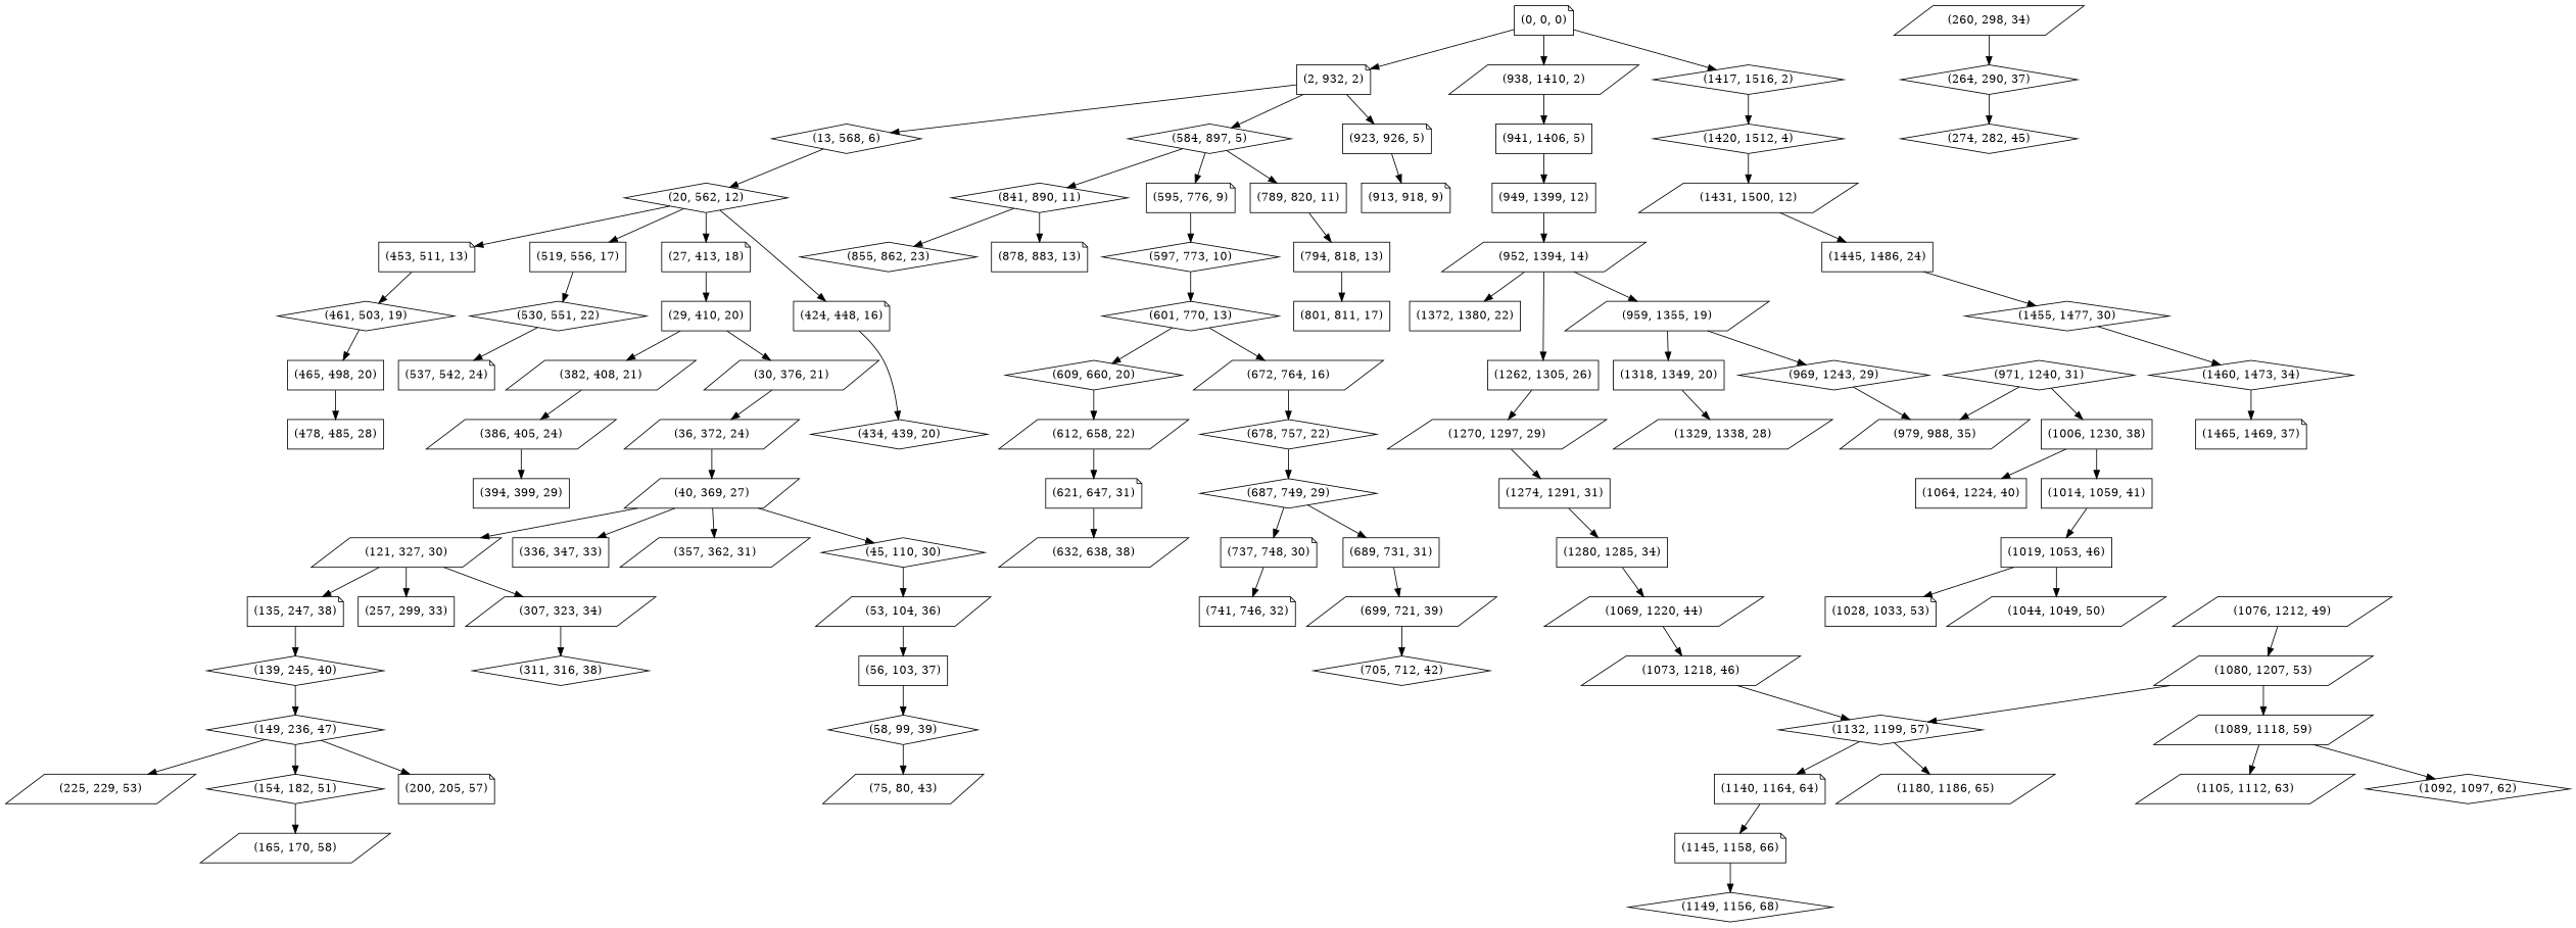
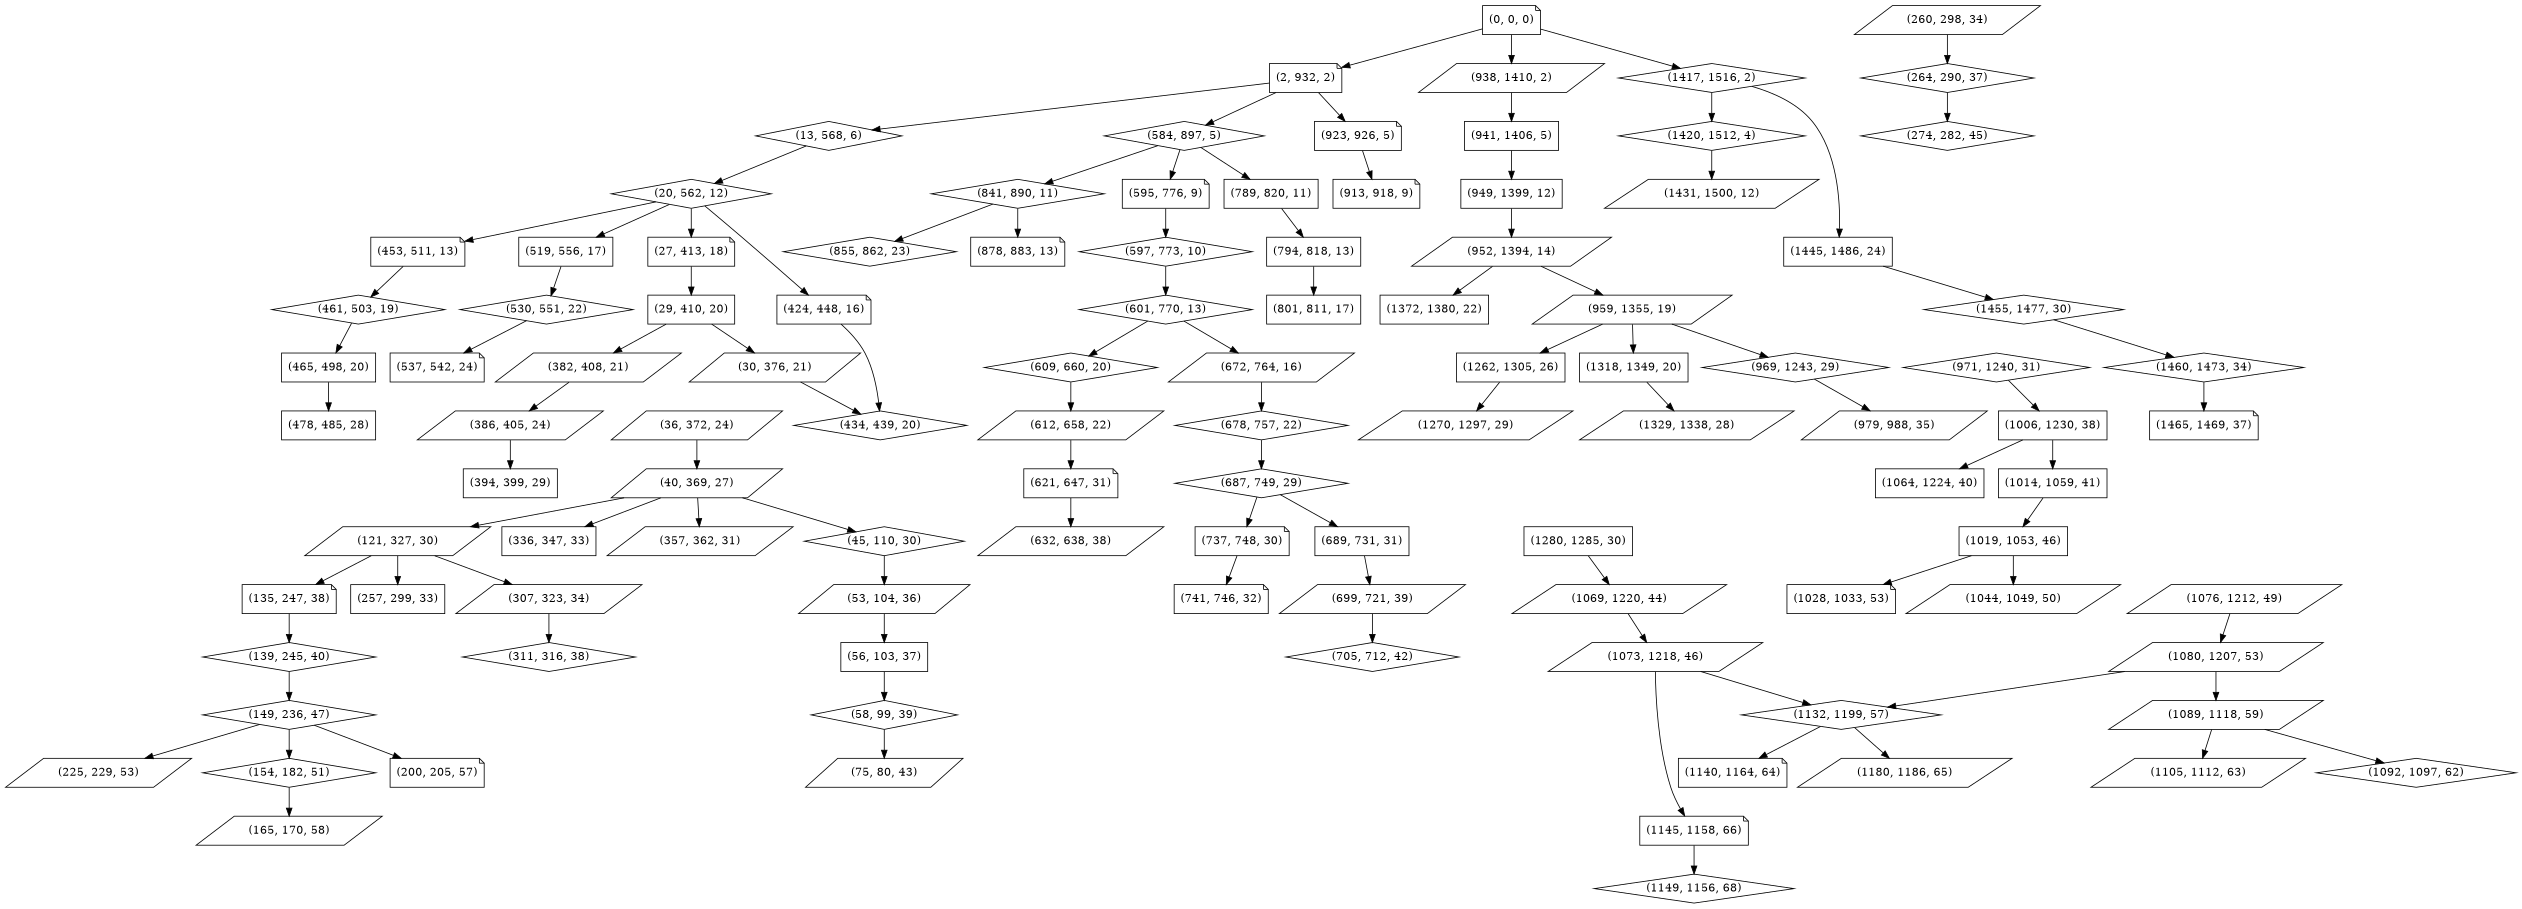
  digraph {
    node [shape=parallelogram]
    "(0, 0, 0)" [shape=note]
    "(2, 932, 2)" [shape=note]
    "(938, 1410, 2)"
    "(1417, 1516, 2)" [shape=diamond]
    "(13, 568, 6)" [shape=diamond]
    "(584, 897, 5)" [shape=diamond]
    n7 [label="(923, 926, 5)" shape=note]
    "(941, 1406, 5)" [shape=box]
    "(1420, 1512, 4)" [shape=diamond]
    "(20, 562, 12)" [shape=diamond]
    "(595, 776, 9)" [shape=note]
    "(789, 820, 11)" [shape=box]
    "(841, 890, 11)" [shape=diamond]
    "(913, 918, 9)" [shape=note]
    "(27, 413, 18)" [shape=note]
    "(424, 448, 16)" [shape=note]
    "(453, 511, 13)" [shape=note]
    "(519, 556, 17)" [shape=box]
    "(29, 410, 20)" [shape=box]
    "(434, 439, 20)" [shape=diamond]
    "(461, 503, 19)" [shape=diamond]
    "(530, 551, 22)" [shape=diamond]
    "(30, 376, 21)"
    "(382, 408, 21)"
    "(36, 372, 24)"
    "(386, 405, 24)"
    "(40, 369, 27)"
    "(45, 110, 30)" [shape=diamond]
    "(121, 327, 30)"
    "(336, 347, 33)" [shape=box]
    "(357, 362, 31)"
    "(53, 104, 36)"
    "(135, 247, 38)" [shape=note]
    "(257, 299, 33)" [shape=box]
    "(307, 323, 34)"
    "(56, 103, 37)" [shape=box]
    "(58, 99, 39)" [shape=diamond]
    "(75, 80, 43)"
    "(139, 245, 40)" [shape=diamond]
    "(311, 316, 38)" [shape=diamond]
    "(149, 236, 47)" [shape=diamond]
    "(154, 182, 51)" [shape=diamond]
    "(200, 205, 57)" [shape=note]
    "(225, 229, 53)"
    "(165, 170, 58)"
    "(264, 290, 37)" [shape=diamond]
    "(260, 298, 34)"
    "(274, 282, 45)" [shape=diamond]
    "(394, 399, 29)" [shape=box]
    "(465, 498, 20)" [shape=box]
    "(478, 485, 28)" [shape=box]
    "(537, 542, 24)" [shape=note]
    "(597, 773, 10)" [shape=diamond]
    "(794, 818, 13)" [shape=box]
    "(855, 862, 23)" [shape=diamond]
    "(878, 883, 13)" [shape=note]
    "(601, 770, 13)" [shape=diamond]
    "(609, 660, 20)" [shape=diamond]
    "(672, 764, 16)"
    "(612, 658, 22)"
    "(678, 757, 22)" [shape=diamond]
    "(621, 647, 31)" [shape=note]
    "(632, 638, 38)"
    "(687, 749, 29)" [shape=diamond]
    "(689, 731, 31)" [shape=box]
    "(737, 748, 30)" [shape=note]
    "(699, 721, 39)"
    "(741, 746, 32)" [shape=note]
    "(705, 712, 42)" [shape=diamond]
    "(801, 811, 17)" [shape=box]
    "(949, 1399, 12)" [shape=box]
    "(952, 1394, 14)"
    "(959, 1355, 19)"
    "(1372, 1380, 22)" [shape=box]
    "(969, 1243, 29)" [shape=diamond]
    "(1262, 1305, 26)" [shape=box]
    "(1318, 1349, 20)" [shape=box]
    "(979, 988, 35)"
    "(1270, 1297, 29)"
    "(1329, 1338, 28)"
    "(971, 1240, 31)" [shape=diamond]
    "(1006, 1230, 38)" [shape=box]
    "(1014, 1059, 41)" [shape=box]
    "(1064, 1224, 40)" [shape=box]
    "(1019, 1053, 46)" [shape=box]
    "(1028, 1033, 53)" [shape=note]
    "(1044, 1049, 50)"
    "(1069, 1220, 44)"
    "(1073, 1218, 46)"
    "(1132, 1199, 57)" [shape=diamond]
    "(1076, 1212, 49)"
    "(1080, 1207, 53)"
    "(1089, 1118, 59)"
    "(1092, 1097, 62)" [shape=diamond]
    "(1105, 1112, 63)"
    "(1140, 1164, 64)" [shape=note]
    "(1180, 1186, 65)"
    "(1145, 1158, 66)" [shape=note]
    "(1149, 1156, 68)" [shape=diamond]
-   "(1274, 1291, 31)" [shape=box]
-   "(1280, 1285, 34)" [shape=box]
+   "(1280, 1285, 34)" [shape=box label="(1280, 1285, 30)"]
    "(1431, 1500, 12)"
    "(1445, 1486, 24)" [shape=box]
    "(1455, 1477, 30)" [shape=diamond]
    "(1460, 1473, 34)" [shape=diamond]
    "(1465, 1469, 37)" [shape=note]
    "(0, 0, 0)" -> "(2, 932, 2)"
    "(0, 0, 0)" -> "(938, 1410, 2)"
    "(0, 0, 0)" -> "(1417, 1516, 2)"
    "(2, 932, 2)" -> "(13, 568, 6)"
    "(2, 932, 2)" -> "(584, 897, 5)"
    "(2, 932, 2)" -> n7
    "(938, 1410, 2)" -> "(941, 1406, 5)"
    "(1417, 1516, 2)" -> "(1420, 1512, 4)"
    "(13, 568, 6)" -> "(20, 562, 12)"
    "(584, 897, 5)" -> "(595, 776, 9)"
    "(584, 897, 5)" -> "(789, 820, 11)"
    "(584, 897, 5)" -> "(841, 890, 11)"
    n7 -> "(913, 918, 9)"
    "(941, 1406, 5)" -> "(949, 1399, 12)"
    "(1420, 1512, 4)" -> "(1431, 1500, 12)"
    "(20, 562, 12)" -> "(27, 413, 18)"
    "(20, 562, 12)" -> "(424, 448, 16)"
    "(20, 562, 12)" -> "(453, 511, 13)"
    "(20, 562, 12)" -> "(519, 556, 17)"
    "(595, 776, 9)" -> "(597, 773, 10)"
    "(789, 820, 11)" -> "(794, 818, 13)"
    "(841, 890, 11)" -> "(855, 862, 23)"
    "(841, 890, 11)" -> "(878, 883, 13)"
    "(27, 413, 18)" -> "(29, 410, 20)"
    "(424, 448, 16)" -> "(434, 439, 20)"
    "(453, 511, 13)" -> "(461, 503, 19)"
    "(519, 556, 17)" -> "(530, 551, 22)"
    "(29, 410, 20)" -> "(30, 376, 21)"
    "(29, 410, 20)" -> "(382, 408, 21)"
    "(461, 503, 19)" -> "(465, 498, 20)"
    "(530, 551, 22)" -> "(537, 542, 24)"
-   "(30, 376, 21)" -> "(36, 372, 24)"
+   "(30, 376, 21)" -> "(434, 439, 20)"
    "(382, 408, 21)" -> "(386, 405, 24)"
    "(36, 372, 24)" -> "(40, 369, 27)"
    "(386, 405, 24)" -> "(394, 399, 29)"
    "(40, 369, 27)" -> "(45, 110, 30)"
    "(40, 369, 27)" -> "(121, 327, 30)"
    "(40, 369, 27)" -> "(336, 347, 33)"
    "(40, 369, 27)" -> "(357, 362, 31)"
    "(45, 110, 30)" -> "(53, 104, 36)"
    "(121, 327, 30)" -> "(135, 247, 38)"
    "(121, 327, 30)" -> "(257, 299, 33)"
    "(121, 327, 30)" -> "(307, 323, 34)"
    "(53, 104, 36)" -> "(56, 103, 37)"
    "(135, 247, 38)" -> "(139, 245, 40)"
    "(307, 323, 34)" -> "(311, 316, 38)"
    "(56, 103, 37)" -> "(58, 99, 39)"
    "(58, 99, 39)" -> "(75, 80, 43)"
    "(139, 245, 40)" -> "(149, 236, 47)"
    "(149, 236, 47)" -> "(154, 182, 51)"
    "(149, 236, 47)" -> "(200, 205, 57)"
    "(149, 236, 47)" -> "(225, 229, 53)"
    "(154, 182, 51)" -> "(165, 170, 58)"
    "(264, 290, 37)" -> "(274, 282, 45)"
    "(260, 298, 34)" -> "(264, 290, 37)"
    "(465, 498, 20)" -> "(478, 485, 28)"
    "(597, 773, 10)" -> "(601, 770, 13)"
    "(794, 818, 13)" -> "(801, 811, 17)"
    "(601, 770, 13)" -> "(609, 660, 20)"
    "(601, 770, 13)" -> "(672, 764, 16)"
    "(609, 660, 20)" -> "(612, 658, 22)"
    "(672, 764, 16)" -> "(678, 757, 22)"
    "(612, 658, 22)" -> "(621, 647, 31)"
    "(678, 757, 22)" -> "(687, 749, 29)"
    "(621, 647, 31)" -> "(632, 638, 38)"
    "(687, 749, 29)" -> "(689, 731, 31)"
    "(687, 749, 29)" -> "(737, 748, 30)"
    "(689, 731, 31)" -> "(699, 721, 39)"
    "(737, 748, 30)" -> "(741, 746, 32)"
    "(699, 721, 39)" -> "(705, 712, 42)"
    "(949, 1399, 12)" -> "(952, 1394, 14)"
    "(952, 1394, 14)" -> "(959, 1355, 19)"
    "(952, 1394, 14)" -> "(1372, 1380, 22)"
    "(959, 1355, 19)" -> "(969, 1243, 29)"
-   "(952, 1394, 14)" -> "(1262, 1305, 26)"
+   "(959, 1355, 19)" -> "(1262, 1305, 26)"
    "(959, 1355, 19)" -> "(1318, 1349, 20)"
    "(969, 1243, 29)" -> "(979, 988, 35)"
    "(1262, 1305, 26)" -> "(1270, 1297, 29)"
    "(1318, 1349, 20)" -> "(1329, 1338, 28)"
-   "(1270, 1297, 29)" -> "(1274, 1291, 31)"
-   "(971, 1240, 31)" -> "(979, 988, 35)"
    "(971, 1240, 31)" -> "(1006, 1230, 38)"
    "(1006, 1230, 38)" -> "(1014, 1059, 41)"
    "(1006, 1230, 38)" -> "(1064, 1224, 40)"
    "(1014, 1059, 41)" -> "(1019, 1053, 46)"
    "(1019, 1053, 46)" -> "(1028, 1033, 53)"
    "(1019, 1053, 46)" -> "(1044, 1049, 50)"
    "(1069, 1220, 44)" -> "(1073, 1218, 46)"
    "(1073, 1218, 46)" -> "(1132, 1199, 57)"
    "(1132, 1199, 57)" -> "(1140, 1164, 64)"
    "(1132, 1199, 57)" -> "(1180, 1186, 65)"
    "(1076, 1212, 49)" -> "(1080, 1207, 53)"
    "(1080, 1207, 53)" -> "(1132, 1199, 57)"
    "(1080, 1207, 53)" -> "(1089, 1118, 59)"
    "(1089, 1118, 59)" -> "(1092, 1097, 62)"
    "(1089, 1118, 59)" -> "(1105, 1112, 63)"
-   "(1140, 1164, 64)" -> "(1145, 1158, 66)"
+   "(1073, 1218, 46)" -> "(1145, 1158, 66)"
    "(1145, 1158, 66)" -> "(1149, 1156, 68)"
-   "(1274, 1291, 31)" -> "(1280, 1285, 34)"
    "(1280, 1285, 34)" -> "(1069, 1220, 44)"
-   "(1431, 1500, 12)" -> "(1445, 1486, 24)"
+   "(1417, 1516, 2)" -> "(1445, 1486, 24)"
    "(1445, 1486, 24)" -> "(1455, 1477, 30)"
    "(1455, 1477, 30)" -> "(1460, 1473, 34)"
    "(1460, 1473, 34)" -> "(1465, 1469, 37)"
  }
